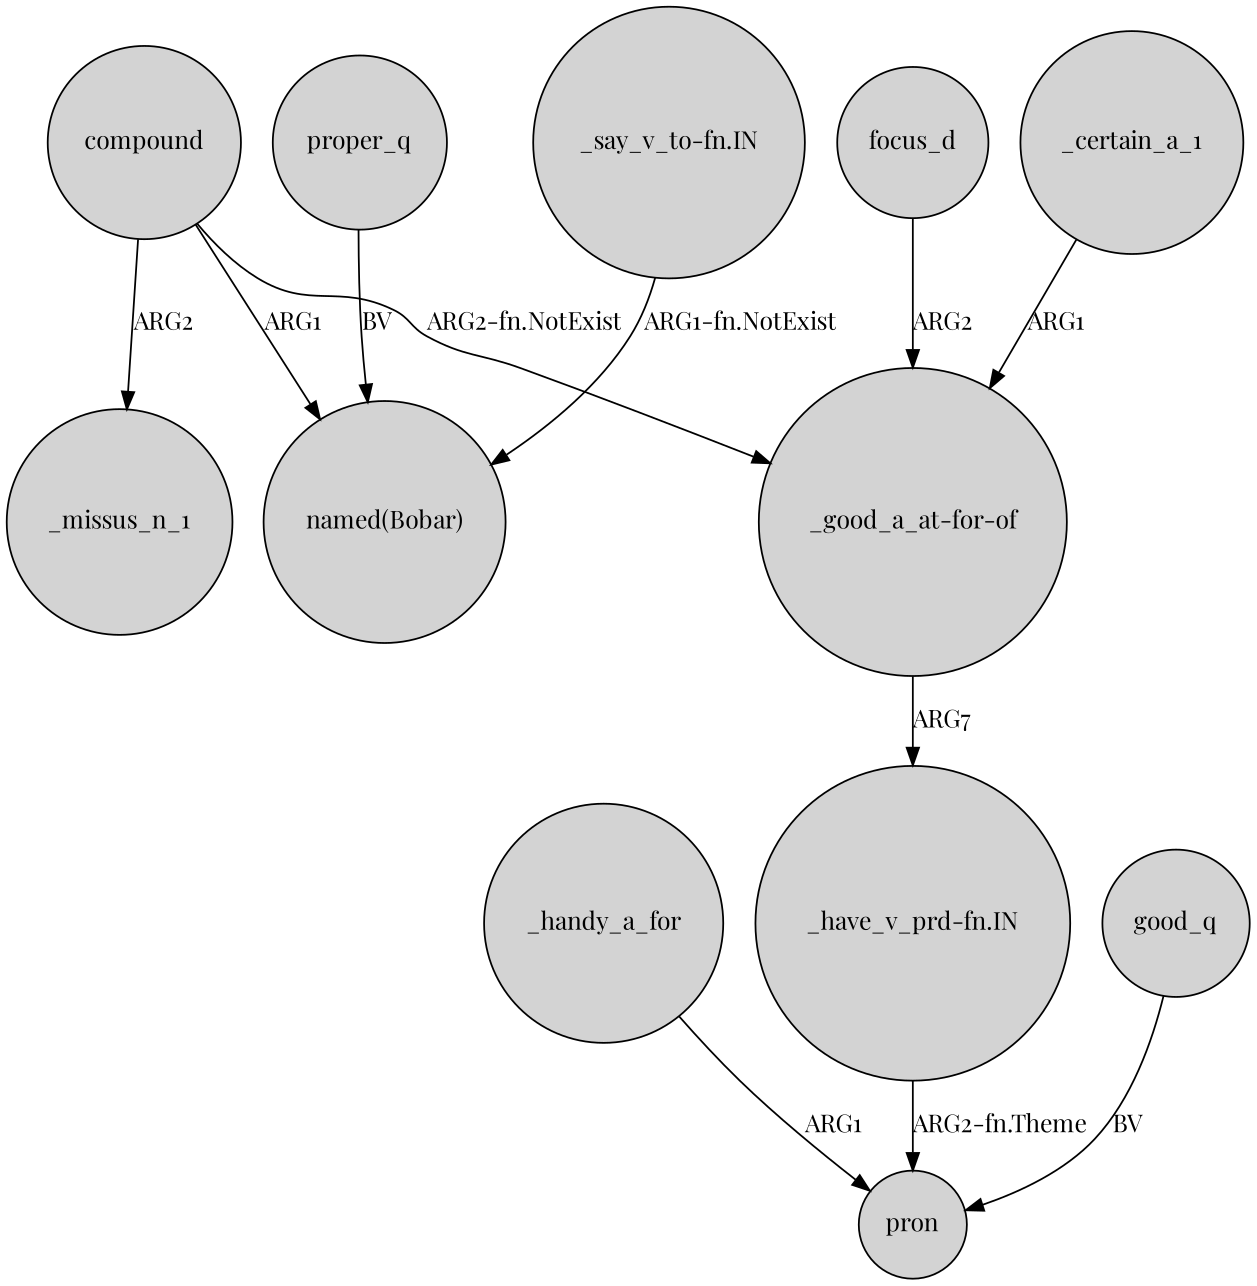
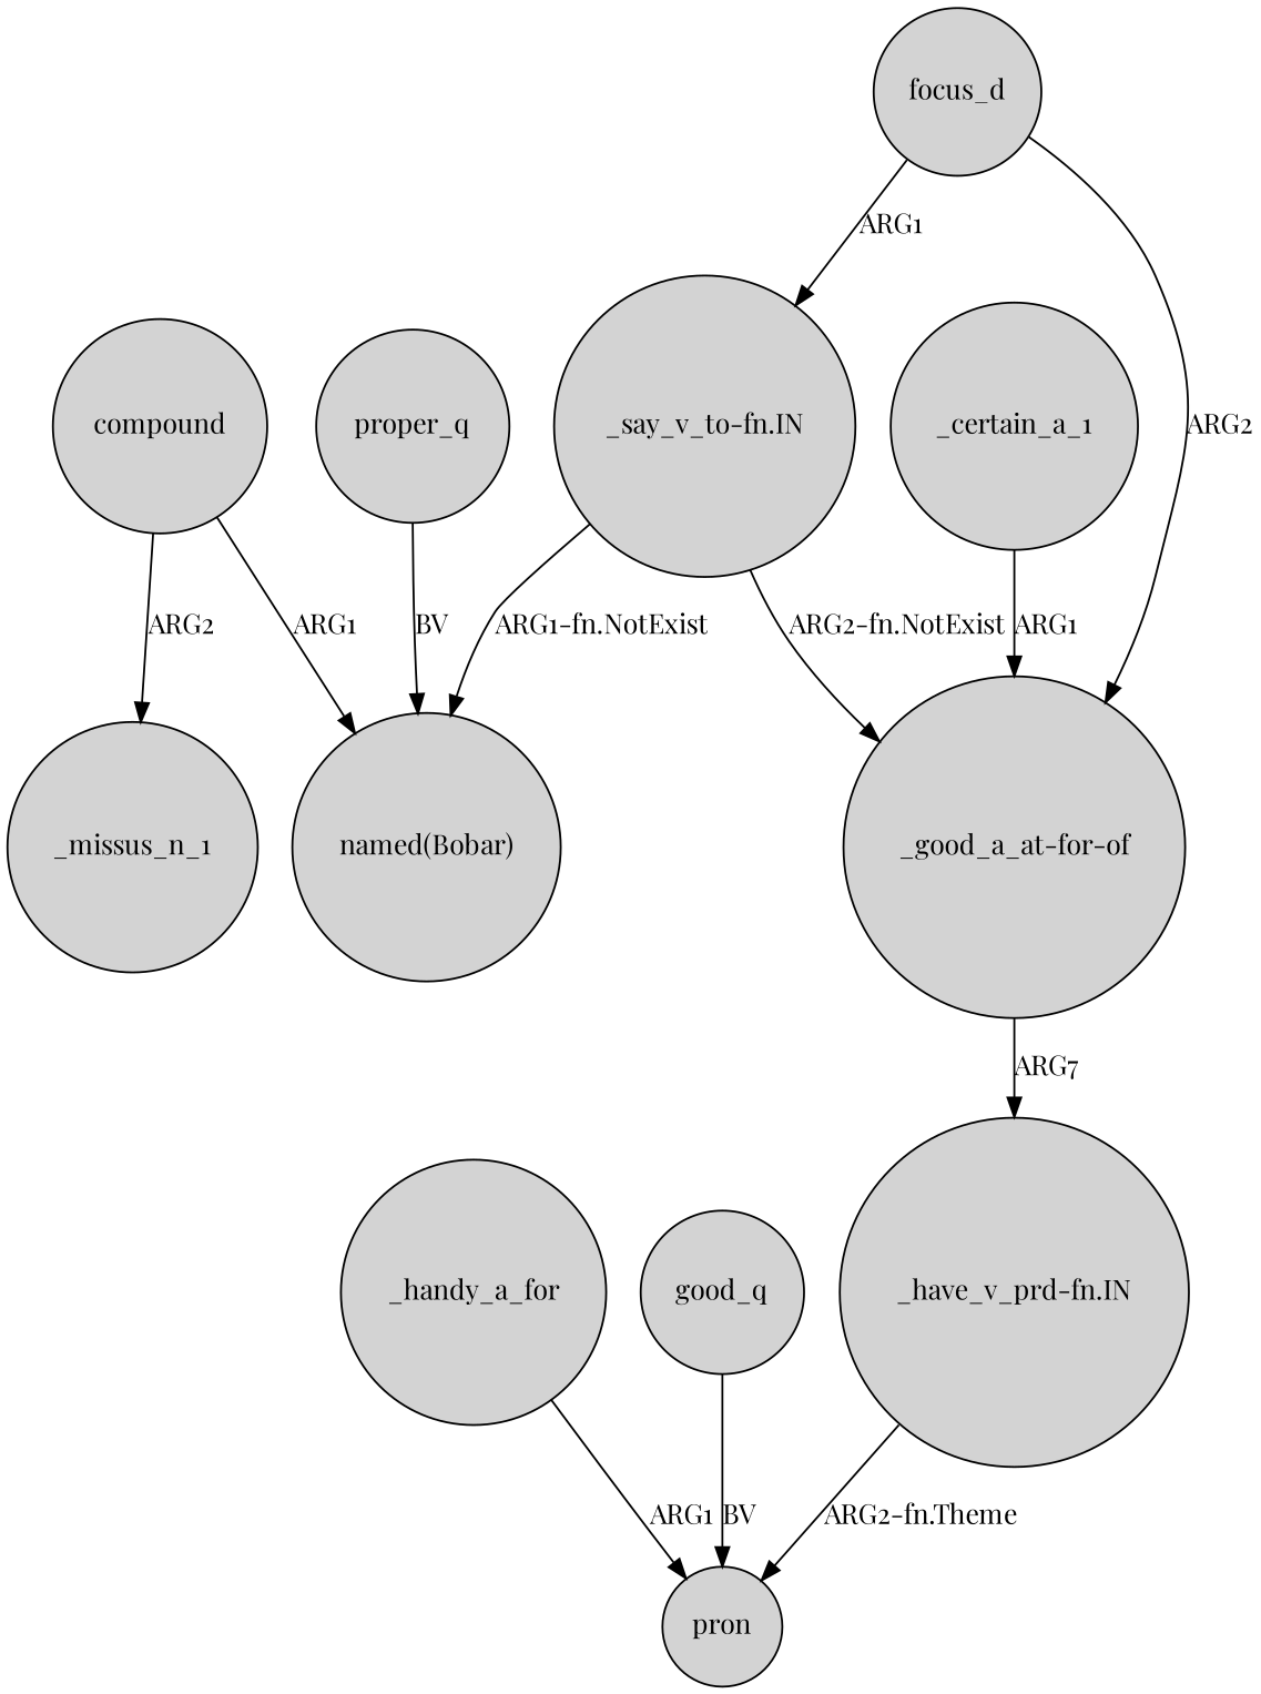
  digraph {
    fontname="Playfair Display"
    node [fontname="Playfair Display" shape=circle style=filled]
    edge [fontname="Playfair Display"]
    compound
    _missus_n_1
    "named(Bobar)"
    proper_q
    _handy_a_for
    pron
    focus_d
    "_good_a_at-for-of"
    "_say_v_to-fn.IN"
    "_have_v_prd-fn.IN"
    _certain_a_1
    n12 [label=good_q]
    compound -> _missus_n_1 [label=ARG2]
    compound -> "named(Bobar)" [label=ARG1]
    proper_q -> "named(Bobar)" [label=BV]
    _handy_a_for -> pron [label=ARG1]
    focus_d -> "_good_a_at-for-of" [label=ARG2]
+   focus_d -> "_say_v_to-fn.IN" [label=ARG1]
    "_good_a_at-for-of" -> "_have_v_prd-fn.IN" [label=ARG7]
    "_say_v_to-fn.IN" -> "named(Bobar)" [label="ARG1-fn.NotExist"]
-   compound -> "_good_a_at-for-of" [label="ARG2-fn.NotExist"]
+   "_say_v_to-fn.IN" -> "_good_a_at-for-of" [label="ARG2-fn.NotExist"]
    "_have_v_prd-fn.IN" -> pron [label="ARG2-fn.Theme"]
    _certain_a_1 -> "_good_a_at-for-of" [label=ARG1]
    n12 -> pron [label=BV]
  }
